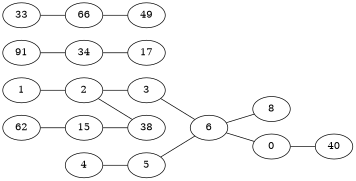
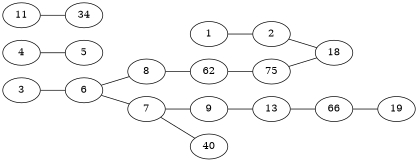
  graph {
    rankdir=LR
    1
    2
    3
-   18 [label=38]
+   18
    6
-   15
+   15 [label=75]
    4
    5
    8
-   7 [label=0]
+   7
    n11 [label=62]
+   9
    n13 [label=40]
    n14 [label=34]
-   11 [label=91]
-   13 [label=33]
+   11
+   13
    n17 [label=66]
-   17
-   19 [label=49]
+   19
    1 -- 2
-   2 -- 3
    2 -- 18
    3 -- 6
    6 -- 8
    6 -- 7
    15 -- 18
    4 -- 5
-   5 -- 6
+   8 -- n11
+   7 -- 9
    7 -- n13
    n11 -- 15
-   n14 -- 17
+   9 -- 13
    11 -- n14
    13 -- n17
    n17 -- 19
  }
